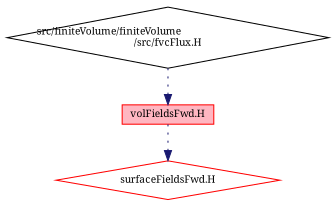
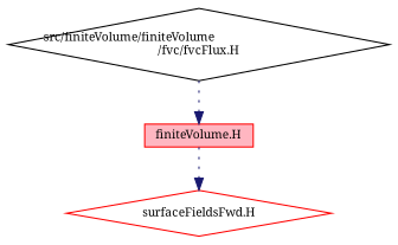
  digraph {
    fontname="Noto Serif"
    node [color=red fillcolor=white fontname="Noto Serif" fontsize=10 shape=diamond style=filled]
    edge [color=midnightblue fontname="Noto Serif" fontsize=10 labelfontname=Helvetica labelfontsize=10 style=dotted]
-   n1 [color=black fontcolor=black height=0.2 label="src/finiteVolume/finiteVolume\l/src/fvcFlux.H" width=0.4]
-   n2 [fillcolor=lightpink height=0.2 label="volFieldsFwd.H" shape=box width=0.4]
+   n1 [color=black fontcolor=black height=0.2 label="src/finiteVolume/finiteVolume\l/fvc/fvcFlux.H" width=0.4]
+   n2 [fillcolor=lightpink height=0.2 label="finiteVolume.H" shape=box width=0.4]
    n3 [height=0.2 label="surfaceFieldsFwd.H" width=0.4]
    n1 -> n2
    n2 -> n3
  }
